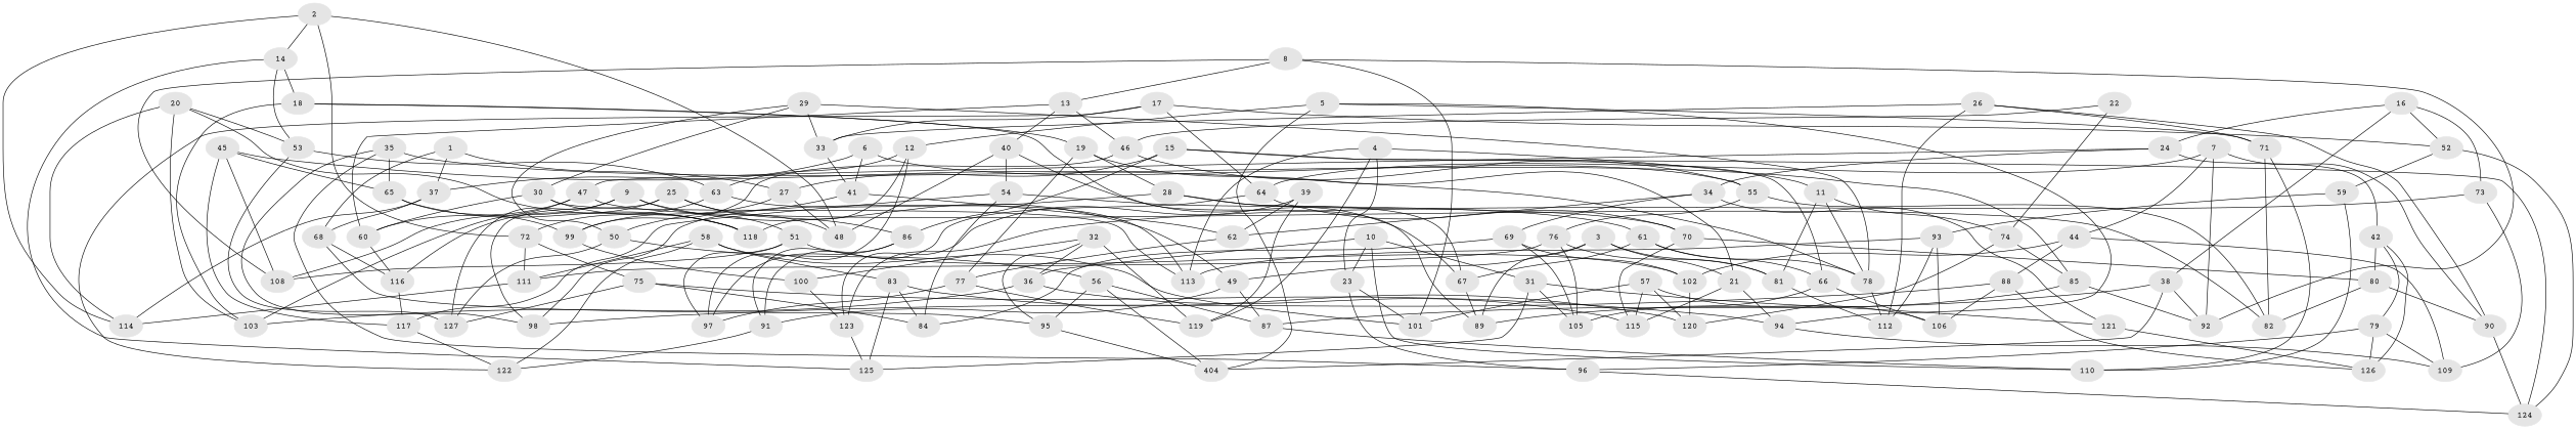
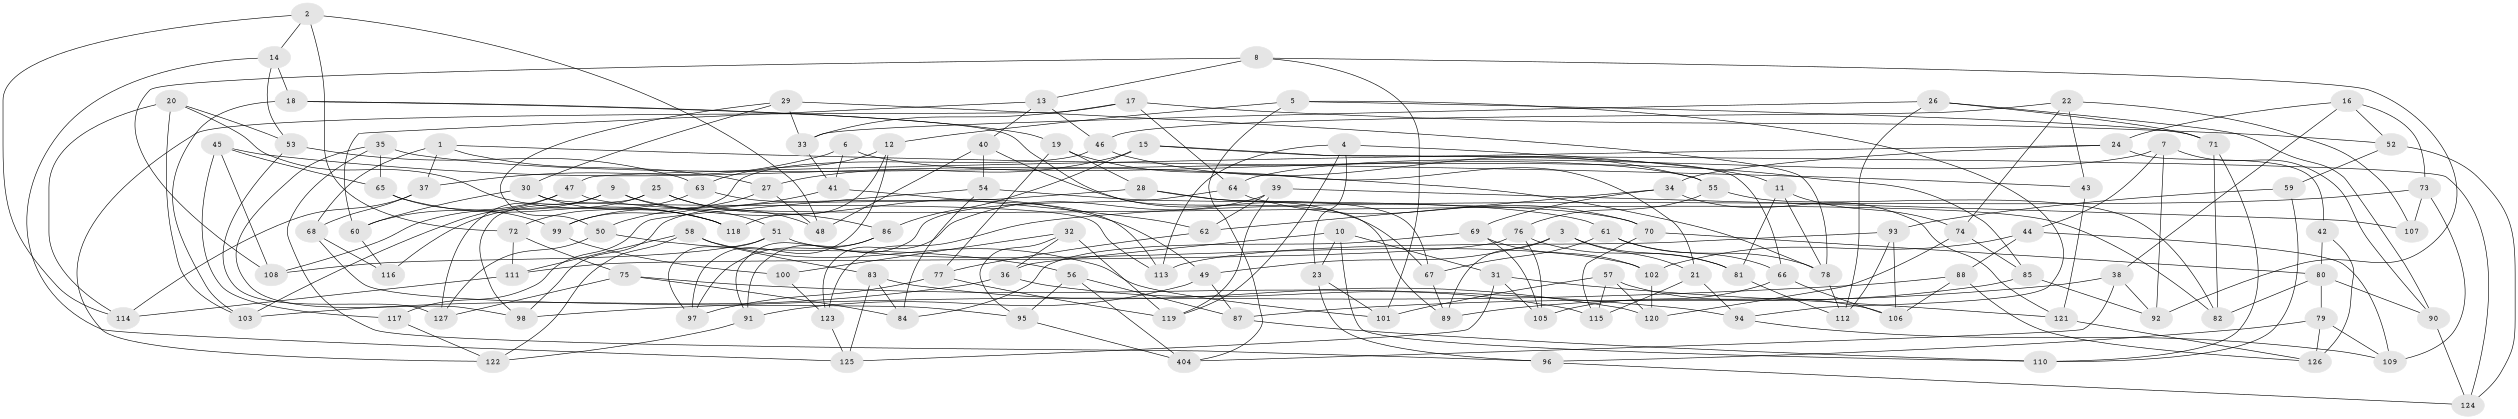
  graph {
    fontname="Courier Prime"
    node [color=gray90 fontname="Courier Prime" style=filled]
    edge [fontname="Courier Prime"]
    1
    27
    37
+   43
    68
    48
    99
    114
    121
    116
    95
    2
    14
    72
    18
    53
    125
    111
    75
    3
    21
    49
    81
    89
    94
    115
    87
    91
    112
    4
    11
    23
    113
    119
    74
    78
    101
    96
    5
    12
    71
    n42 [label=404]
    63
    97
    118
    110
    82
    109
    6
    41
    55
    50
    62
    76
    7
    44
    64
    90
    92
    88
    102
    70
    124
    8
    13
    108
    40
    46
    60
    9
    51
    127
    10
    31
    36
    105
    103
    85
    120
    67
    54
    19
    15
    66
    86
    106
    16
    24
    38
    52
    73
    34
    42
    47
    59
+   107
    123
    17
    33
    122
    28
    77
    98
    20
    22
    69
    79
    80
    126
    25
    117
    26
    100
    29
    30
    56
    93
    32
    84
    35
    65
    39
    61
    45
    57
    58
    83
    1 -- 27
    1 -- 37
+   1 -- 43
    1 -- 68
    27 -- 48
    27 -- 99
    37 -- 68
    37 -- 114
+   43 -- 121
    68 -- 116
    68 -- 95
    99 -- 100
    121 -- 126
-   116 -- 117
    95 -- n42
    2 -- 48
    2 -- 114
    2 -- 14
    2 -- 72
    14 -- 18
    14 -- 53
    14 -- 125
    72 -- 111
    72 -- 75
    18 -- 89
    18 -- 103
    18 -- 19
    53 -- 63
    53 -- 127
    111 -- 114
    75 -- 94
    75 -- 127
    75 -- 84
    3 -- 21
    3 -- 49
    3 -- 81
    3 -- 89
    21 -- 94
    21 -- 115
    49 -- 87
    49 -- 91
    81 -- 112
    94 -- 109
    87 -- 110
    91 -- 122
    4 -- 11
    4 -- 23
    4 -- 113
    4 -- 119
    11 -- 81
    11 -- 74
    11 -- 78
    23 -- 101
    23 -- 96
    74 -- 85
    74 -- 120
    78 -- 112
    96 -- 124
    5 -- 94
    5 -- 12
    5 -- 71
    5 -- n42
    12 -- 63
    12 -- 97
    12 -- 118
    71 -- 110
    71 -- 82
    63 -- 72
    63 -- 113
    6 -- 37
    6 -- 41
    6 -- 55
    41 -- 50
    41 -- 62
    55 -- 82
    55 -- 76
    50 -- 127
    50 -- 56
    62 -- 77
    76 -- 111
    76 -- 81
    76 -- 105
    7 -- 44
    7 -- 64
    7 -- 90
    7 -- 92
    44 -- 109
    44 -- 88
    44 -- 102
    64 -- 91
    64 -- 70
    90 -- 124
    88 -- 106
    88 -- 98
    88 -- 126
    102 -- 120
    70 -- 115
    70 -- 80
    8 -- 101
    8 -- 92
    8 -- 13
    8 -- 108
    13 -- 40
    13 -- 46
    13 -- 60
    40 -- 48
    40 -- 67
    40 -- 54
    46 -- 99
    46 -- 55
    60 -- 116
    9 -- 49
    9 -- 108
    9 -- 51
    9 -- 127
    51 -- 97
    51 -- 102
    51 -- 108
    10 -- 23
    10 -- 110
    10 -- 31
    10 -- 36
    31 -- 121
    31 -- 125
    31 -- 105
    36 -- 115
    36 -- 103
    85 -- 89
    85 -- 92
    67 -- 89
    54 -- 117
    54 -- 84
    54 -- 61
    19 -- 21
    19 -- 28
    19 -- 77
    15 -- 27
    15 -- 124
    15 -- 66
    15 -- 86
    66 -- 105
    66 -- 106
    86 -- 91
    86 -- 97
    16 -- 24
    16 -- 38
    16 -- 52
    16 -- 73
    24 -- 34
    24 -- 42
    24 -- 47
    38 -- 87
    38 -- n42
    38 -- 92
    52 -- 124
    52 -- 59
    73 -- 109
+   73 -- 107
    73 -- 123
    34 -- 121
    34 -- 62
    34 -- 69
-   42 -- 79
+   80 -- 79
    42 -- 80
    42 -- 126
    47 -- 82
    47 -- 60
    47 -- 103
    59 -- 110
    59 -- 93
    123 -- 125
    17 -- 64
    17 -- 52
    17 -- 33
    17 -- 122
    33 -- 41
    28 -- 70
    28 -- 67
    28 -- 98
    77 -- 119
    77 -- 97
    20 -- 114
    20 -- 53
    20 -- 118
    20 -- 103
+   22 -- 43
    22 -- 74
    22 -- 46
+   22 -- 107
    69 -- 102
    69 -- 105
    69 -- 84
    79 -- 96
    79 -- 109
    79 -- 126
    80 -- 82
    80 -- 90
    25 -- 48
    25 -- 116
    25 -- 86
    25 -- 98
    117 -- 122
    26 -- 112
    26 -- 71
    26 -- 90
    26 -- 33
    100 -- 123
    29 -- 78
    29 -- 50
    29 -- 33
    29 -- 30
    30 -- 113
    30 -- 118
    30 -- 60
    56 -- 95
    56 -- 87
    56 -- n42
    93 -- 112
    93 -- 113
    93 -- 106
    32 -- 95
    32 -- 119
    32 -- 36
    32 -- 100
    35 -- 96
    35 -- 85
    35 -- 98
    35 -- 65
    65 -- 99
    65 -- 118
    39 -- 119
    39 -- 62
+   39 -- 107
    39 -- 123
    61 -- 78
    61 -- 67
    61 -- 66
    45 -- 78
    45 -- 108
    45 -- 117
    45 -- 65
    57 -- 115
    57 -- 101
    57 -- 120
    57 -- 106
    58 -- 111
    58 -- 101
    58 -- 122
    58 -- 83
    83 -- 125
    83 -- 120
    83 -- 84
  }
